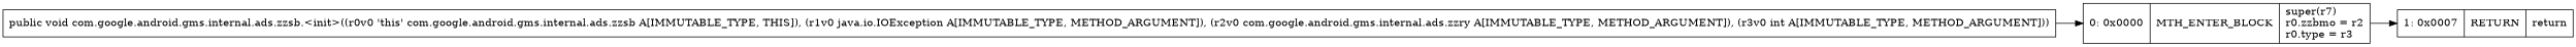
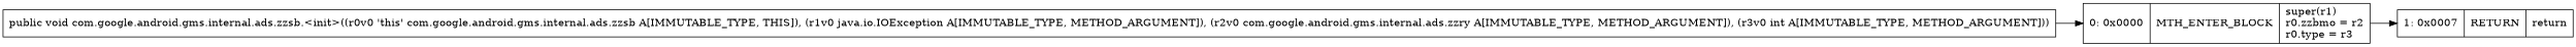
  digraph {
    rankdir=LR
    node [shape=record]
-   n1 [label="{0\:\ 0x0000|MTH_ENTER_BLOCK\l|super(r7)\lr0.zzbmo = r2\lr0.type = r3\l}"]
+   n1 [label="{0\:\ 0x0000|MTH_ENTER_BLOCK\l|super(r1)\lr0.zzbmo = r2\lr0.type = r3\l}"]
    n2 [label="{1\:\ 0x0007|RETURN\l|return\l}"]
    n3 [label="{public void com.google.android.gms.internal.ads.zzsb.\<init\>((r0v0 'this' com.google.android.gms.internal.ads.zzsb A[IMMUTABLE_TYPE, THIS]), (r1v0 java.io.IOException A[IMMUTABLE_TYPE, METHOD_ARGUMENT]), (r2v0 com.google.android.gms.internal.ads.zzry A[IMMUTABLE_TYPE, METHOD_ARGUMENT]), (r3v0 int A[IMMUTABLE_TYPE, METHOD_ARGUMENT])) }"]
    n1 -> n2
    n3 -> n1
  }
